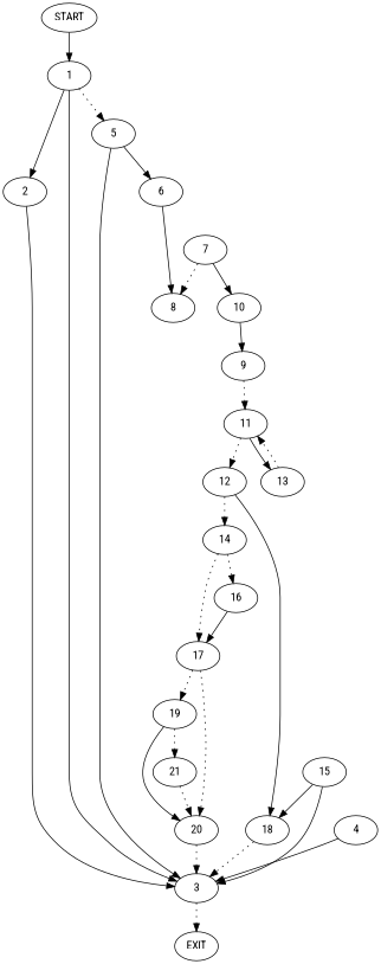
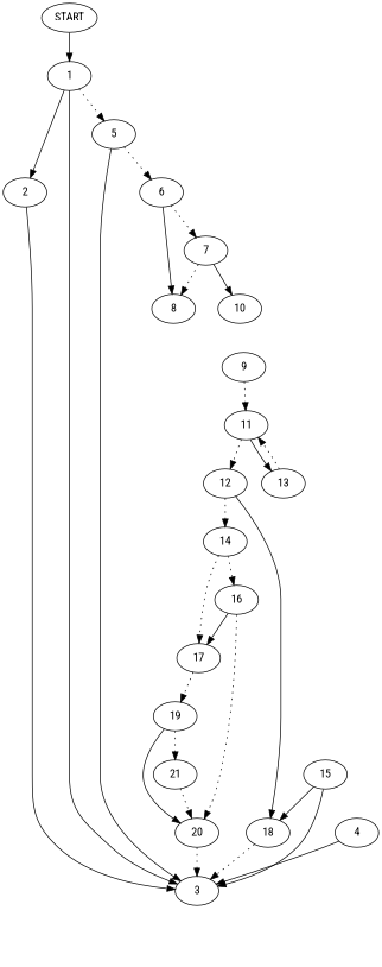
  digraph {
    fontname="Roboto Condensed"
    node [fontname="Roboto Condensed"]
    edge [fontname="Roboto Condensed" style=solid]
    n1 [label=START]
    1
    2
    3
    5
-   n6 [label=EXIT]
    4
    6
    7
    8
    10
    9
    11
    12
    13
    14
    18
    16
    17
    15
    19
    20
    21
    n1 -> 1
    1 -> 2
    1 -> 3
    1 -> 5 [style=dotted]
    2 -> 3
-   3 -> n6 [style=dotted]
    5 -> 3
-   5 -> 6
+   5 -> 6 [style=dotted]
    4 -> 3
+   6 -> 7 [style=dotted]
    6 -> 8
    7 -> 8 [style=dotted]
    7 -> 10
-   10 -> 9
    9 -> 11 [style=dotted]
    11 -> 12 [style=dotted]
    11 -> 13
    12 -> 14 [style=dotted]
    12 -> 18
    13 -> 11 [style=dotted]
    14 -> 16 [style=dotted]
    14 -> 17 [style=dotted]
    18 -> 3 [style=dotted]
    16 -> 17
    17 -> 19 [style=dotted]
-   17 -> 20 [style=dotted]
+   16 -> 20 [style=dotted]
    15 -> 3
    15 -> 18
    19 -> 20
    19 -> 21 [style=dotted]
    20 -> 3 [style=dotted]
    21 -> 20 [style=dotted]
  }
